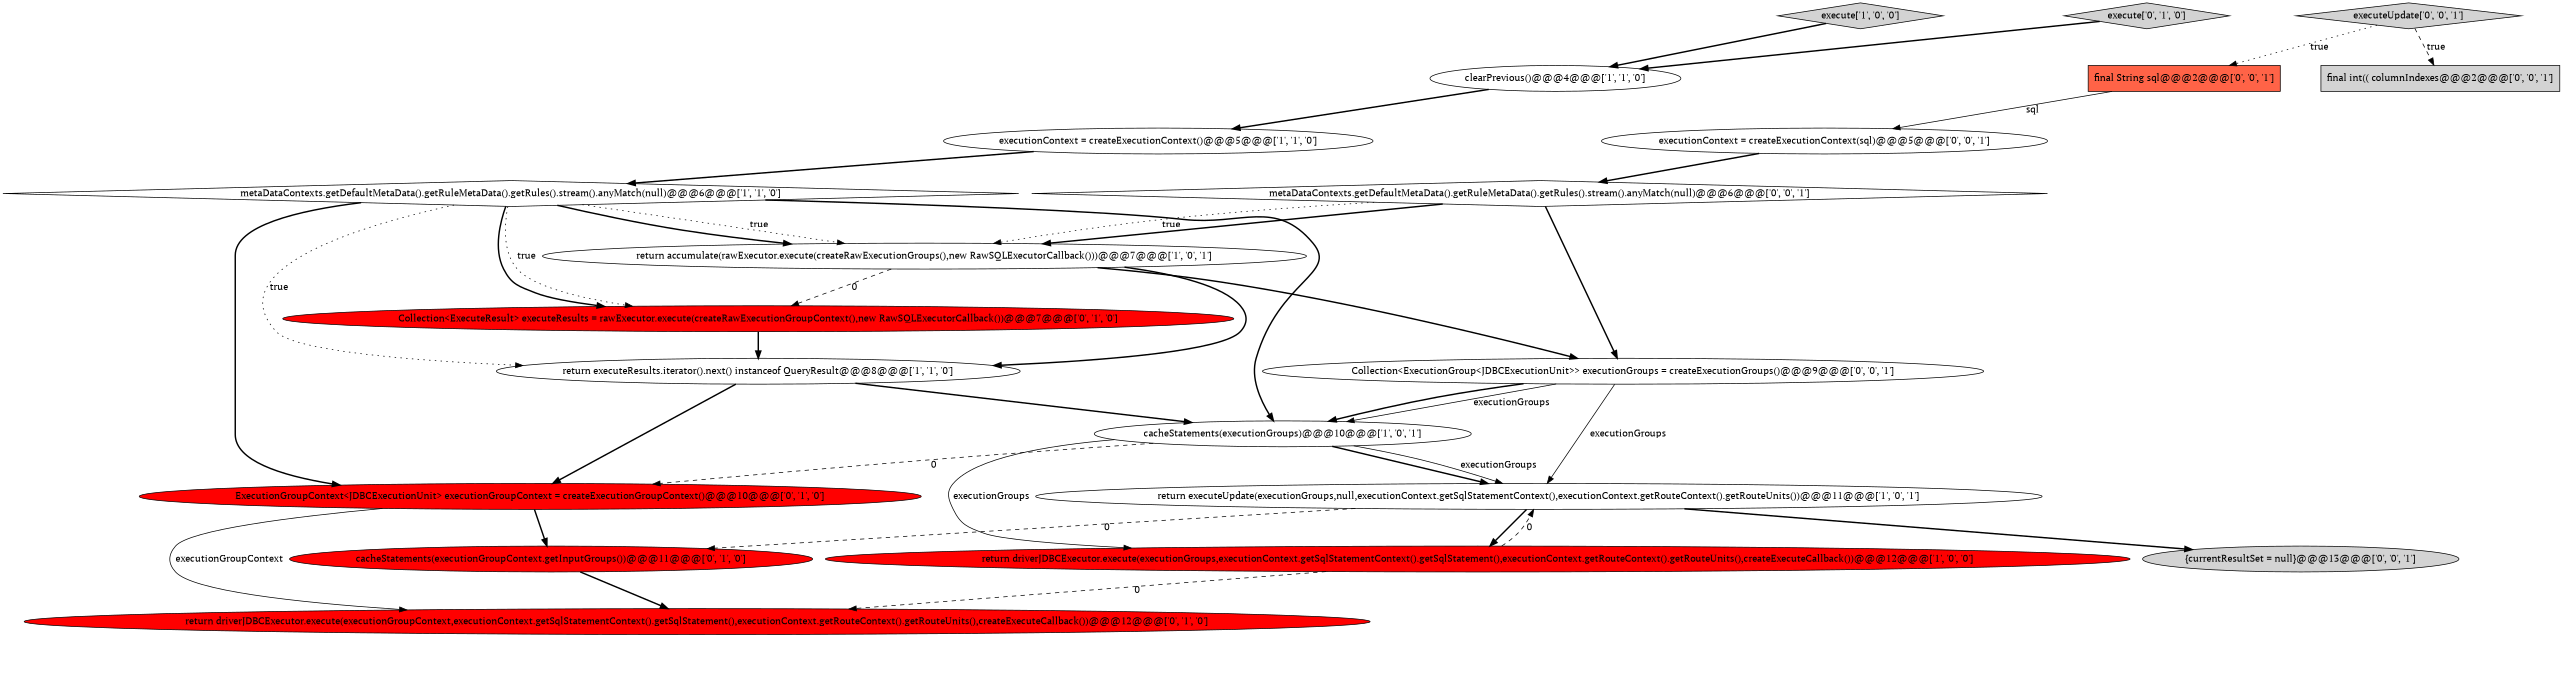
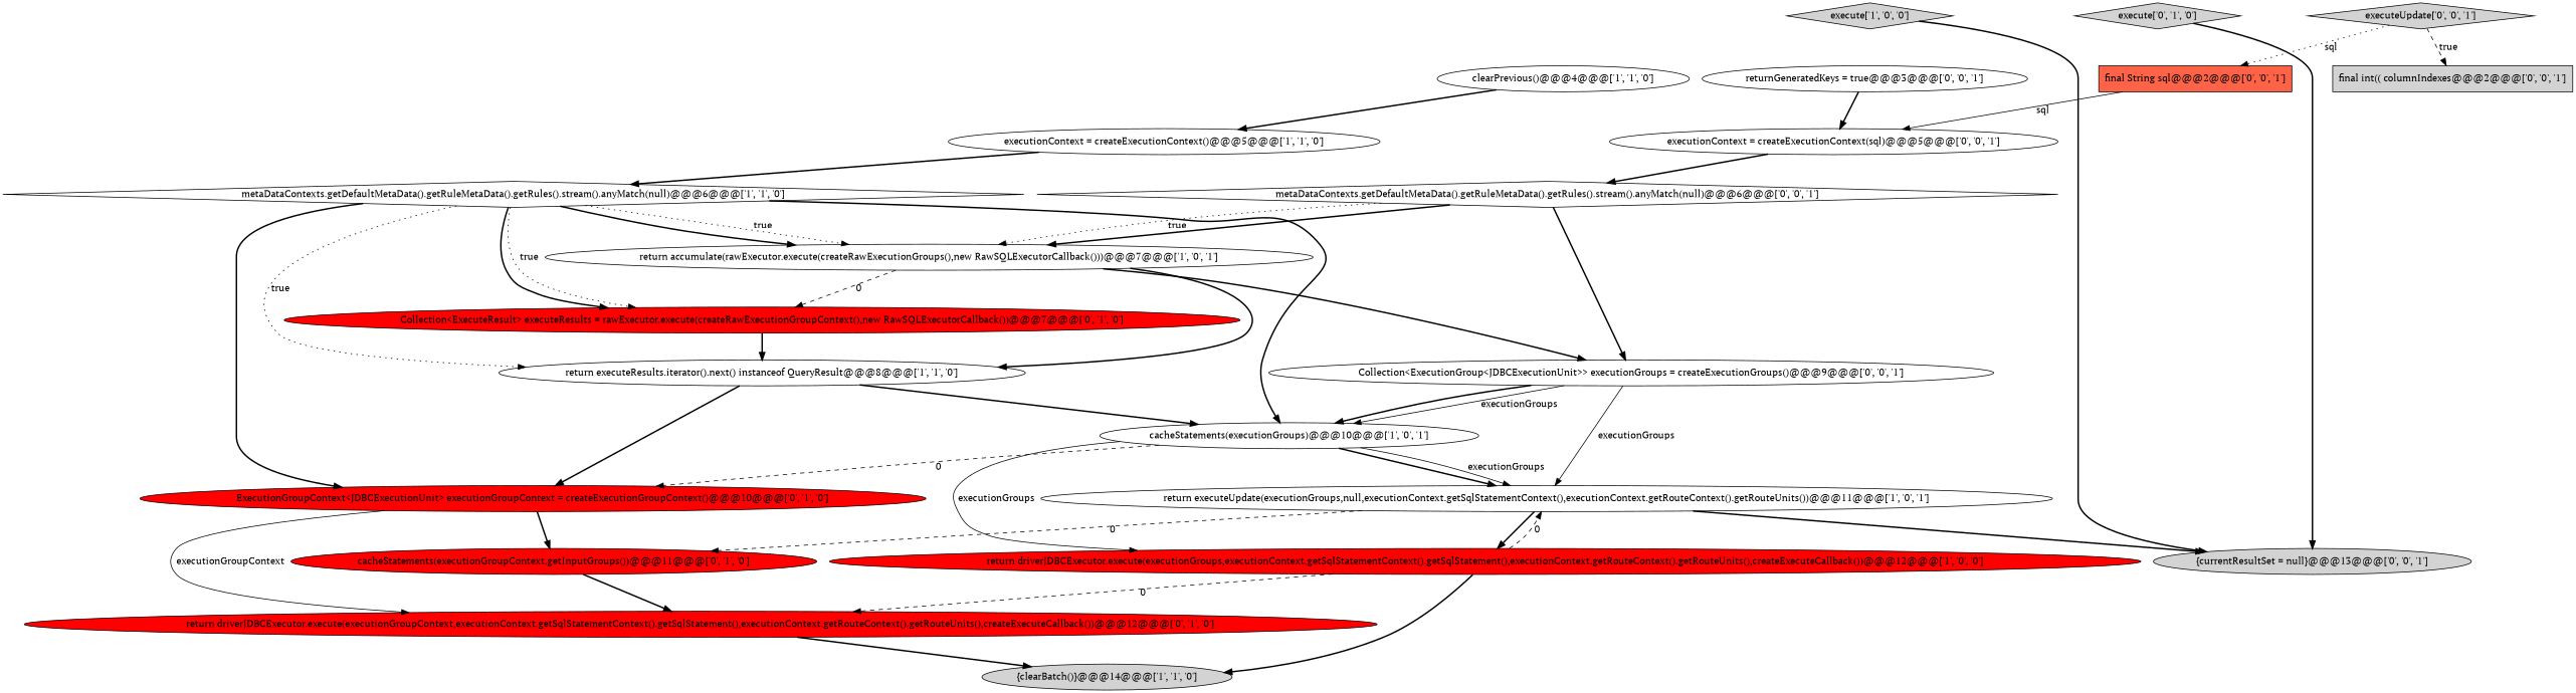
  digraph {
    fontname="PT Serif"
    node [fillcolor=white fontname="PT Serif" shape=ellipse style=filled]
    edge [fontname="PT Serif" style=bold]
    n1 [fillcolor=tomato label="final String sql@@@2@@@['0', '0', '1']" shape=box]
    n2 [label="executionContext = createExecutionContext(sql)@@@5@@@['0', '0', '1']"]
    n3 [label="metaDataContexts.getDefaultMetaData().getRuleMetaData().getRules().stream().anyMatch(null)@@@6@@@['0', '0', '1']" shape=diamond]
+   n4 [label="returnGeneratedKeys = true@@@3@@@['0', '0', '1']"]
    n5 [label="return accumulate(rawExecutor.execute(createRawExecutionGroups(),new RawSQLExecutorCallback()))@@@7@@@['1', '0', '1']"]
    n6 [fillcolor=red label="Collection<ExecuteResult> executeResults = rawExecutor.execute(createRawExecutionGroupContext(),new RawSQLExecutorCallback())@@@7@@@['0', '1', '0']"]
    n7 [label="return executeResults.iterator().next() instanceof QueryResult@@@8@@@['1', '1', '0']"]
    n8 [label="Collection<ExecutionGroup<JDBCExecutionUnit>> executionGroups = createExecutionGroups()@@@9@@@['0', '0', '1']"]
    n9 [label="cacheStatements(executionGroups)@@@10@@@['1', '0', '1']"]
    n10 [fillcolor=red label="ExecutionGroupContext<JDBCExecutionUnit> executionGroupContext = createExecutionGroupContext()@@@10@@@['0', '1', '0']"]
    n11 [label="return executeUpdate(executionGroups,null,executionContext.getSqlStatementContext(),executionContext.getRouteContext().getRouteUnits())@@@11@@@['1', '0', '1']"]
    n12 [fillcolor=lightgray label="execute['1', '0', '0']" shape=diamond]
    n13 [label="clearPrevious()@@@4@@@['1', '1', '0']"]
    n14 [label="executionContext = createExecutionContext()@@@5@@@['1', '1', '0']"]
    n15 [label="metaDataContexts.getDefaultMetaData().getRuleMetaData().getRules().stream().anyMatch(null)@@@6@@@['1', '1', '0']" shape=diamond]
    n16 [fillcolor=red label="return driverJDBCExecutor.execute(executionGroups,executionContext.getSqlStatementContext().getSqlStatement(),executionContext.getRouteContext().getRouteUnits(),createExecuteCallback())@@@12@@@['1', '0', '0']"]
    n17 [fillcolor=lightgray label="{currentResultSet = null}@@@13@@@['0', '0', '1']"]
    n18 [fillcolor=red label="cacheStatements(executionGroupContext.getInputGroups())@@@11@@@['0', '1', '0']"]
+   n19 [fillcolor=lightgray label="{clearBatch()}@@@14@@@['1', '1', '0']"]
    n20 [fillcolor=red label="return driverJDBCExecutor.execute(executionGroupContext,executionContext.getSqlStatementContext().getSqlStatement(),executionContext.getRouteContext().getRouteUnits(),createExecuteCallback())@@@12@@@['0', '1', '0']"]
    n21 [fillcolor=lightgray label="execute['0', '1', '0']" shape=diamond]
    n22 [fillcolor=lightgray label="executeUpdate['0', '0', '1']" shape=diamond]
    n23 [fillcolor=lightgray label="final int(( columnIndexes@@@2@@@['0', '0', '1']" shape=box]
    n1 -> n2 [label=sql style=solid]
    n2 -> n3
    n3 -> n5 [label=true style=dotted]
    n3 -> n5
    n3 -> n8
+   n4 -> n2
    n5 -> n6 [label=0 style=dashed]
    n5 -> n7
    n5 -> n8
    n6 -> n7
    n7 -> n9
    n7 -> n10
    n8 -> n9
    n8 -> n9 [label=executionGroups style=solid]
    n8 -> n11 [label=executionGroups style=solid]
    n9 -> n10 [label=0 style=dashed]
    n9 -> n11
    n9 -> n11 [label=executionGroups style=solid]
    n9 -> n16 [label=executionGroups style=solid]
    n10 -> n18
    n10 -> n20 [label=executionGroupContext style=solid]
    n11 -> n16
    n11 -> n17
    n11 -> n18 [label=0 style=dashed]
-   n12 -> n13
+   n12 -> n17
    n13 -> n14
    n14 -> n15
    n15 -> n5 [label=true style=dotted]
    n15 -> n5
    n15 -> n6 [label=true style=dotted]
    n15 -> n6
    n15 -> n7 [label=true style=dotted]
    n15 -> n9
    n15 -> n10
    n16 -> n11 [label=0 style=dashed]
+   n16 -> n19
    n16 -> n20 [label=0 style=dashed]
    n18 -> n20
-   n21 -> n13
-   n22 -> n1 [label=true style=dotted]
+   n20 -> n19
+   n21 -> n17
+   n22 -> n1 [label=sql style=dotted]
    n22 -> n23 [label=true style=dashed]
  }
